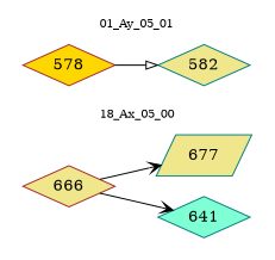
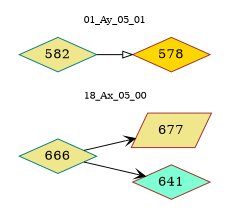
  digraph {
    rankdir=LR
    node [color=teal fillcolor=khaki shape=diamond style=filled]
    edge [arrowhead=vee color=black]
-   n1 [color=brown label=666]
-   n2 [fillcolor=aquamarine label=641]
-   n3 [label=677 shape=parallelogram]
+   n1 [label=666]
+   n2 [color=brown fillcolor=aquamarine label=641]
+   n3 [color=brown label=677 shape=parallelogram]
    n4 [color=brown fillcolor=gold label=578]
    n5 [label=582]
    subgraph cluster_1 {
      color=white
      fontsize=10
      label="18_Ax_05_00"
      n1
      n2
      n3
    }
    subgraph cluster_2 {
      color=white
      fontsize=10
      label="01_Ay_05_01"
      n4
      n5
    }
    n1 -> n2
    n1 -> n3
-   n4 -> n5 [arrowhead=onormal]
+   n5 -> n4 [arrowhead=onormal]
  }
